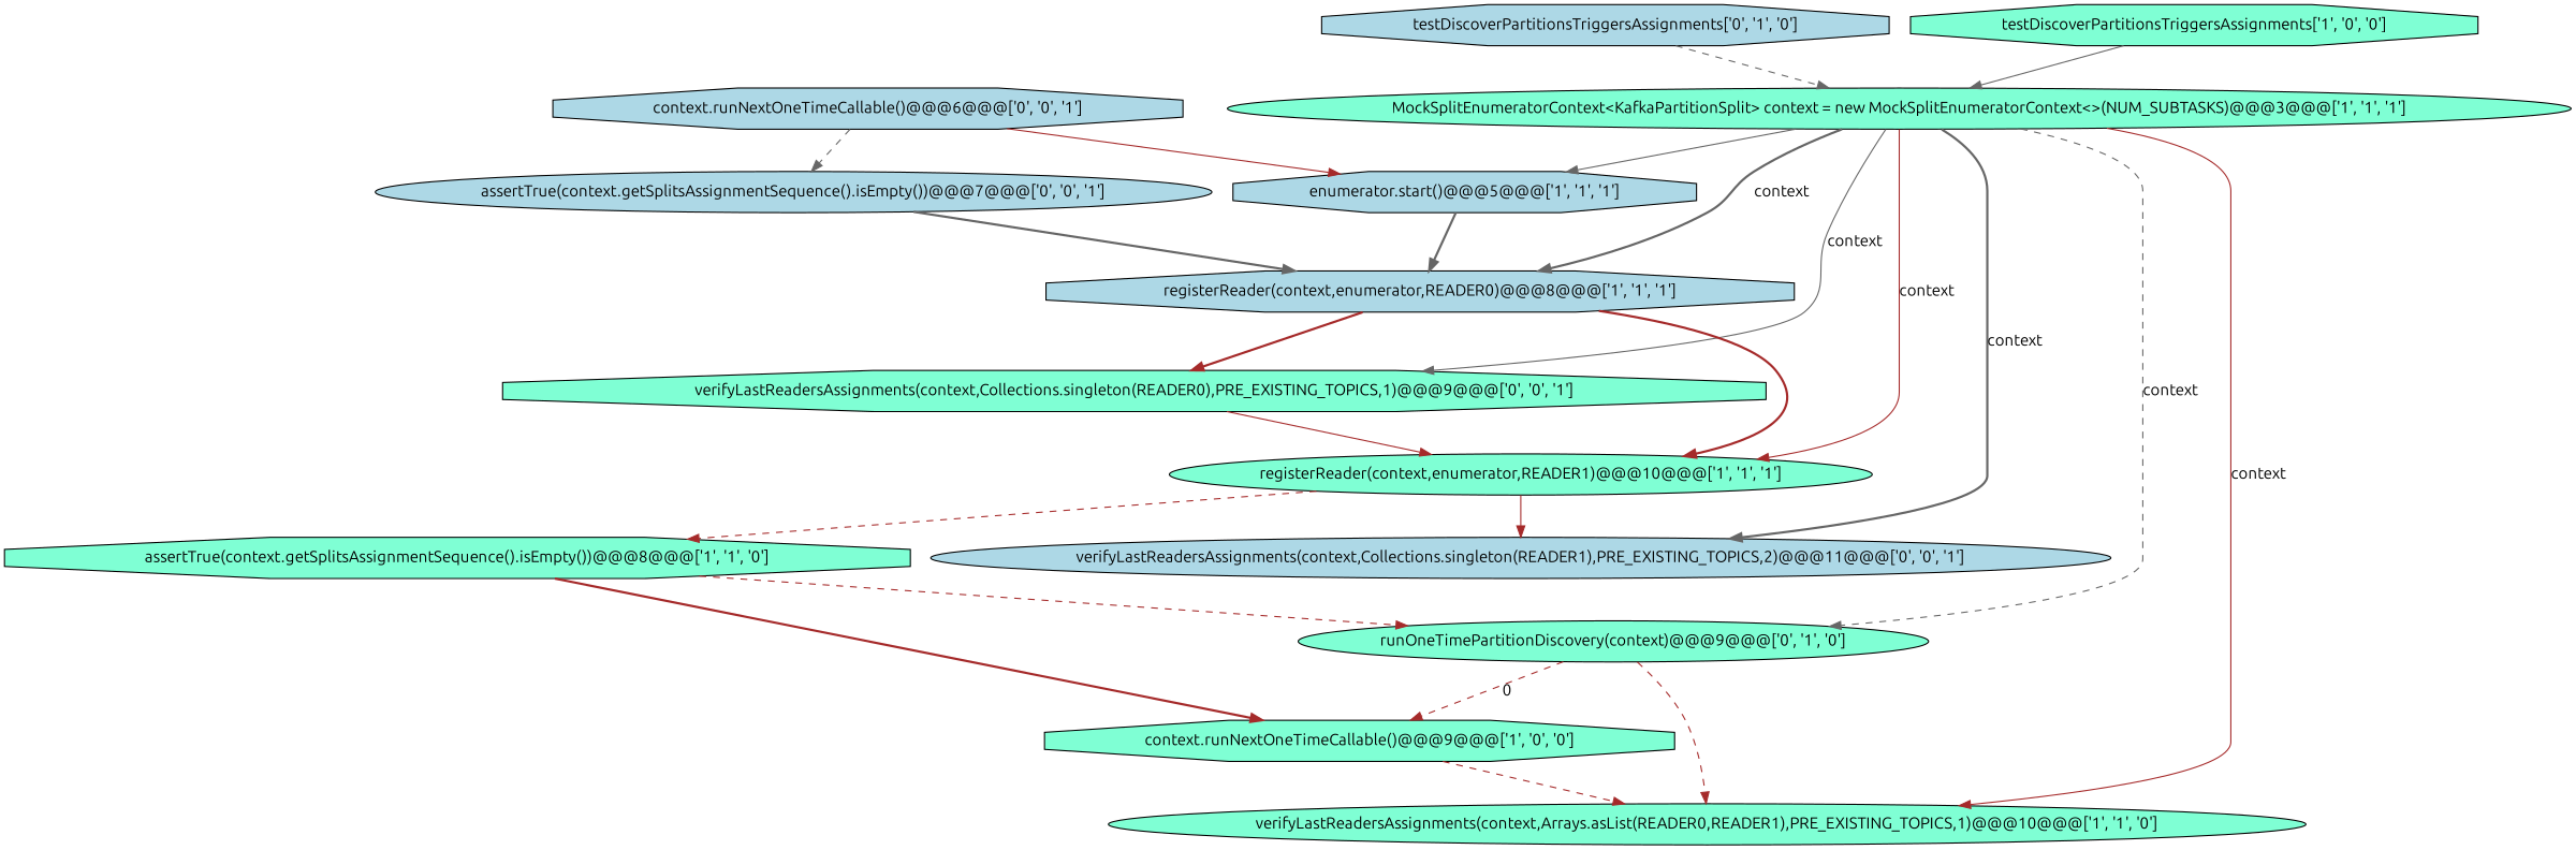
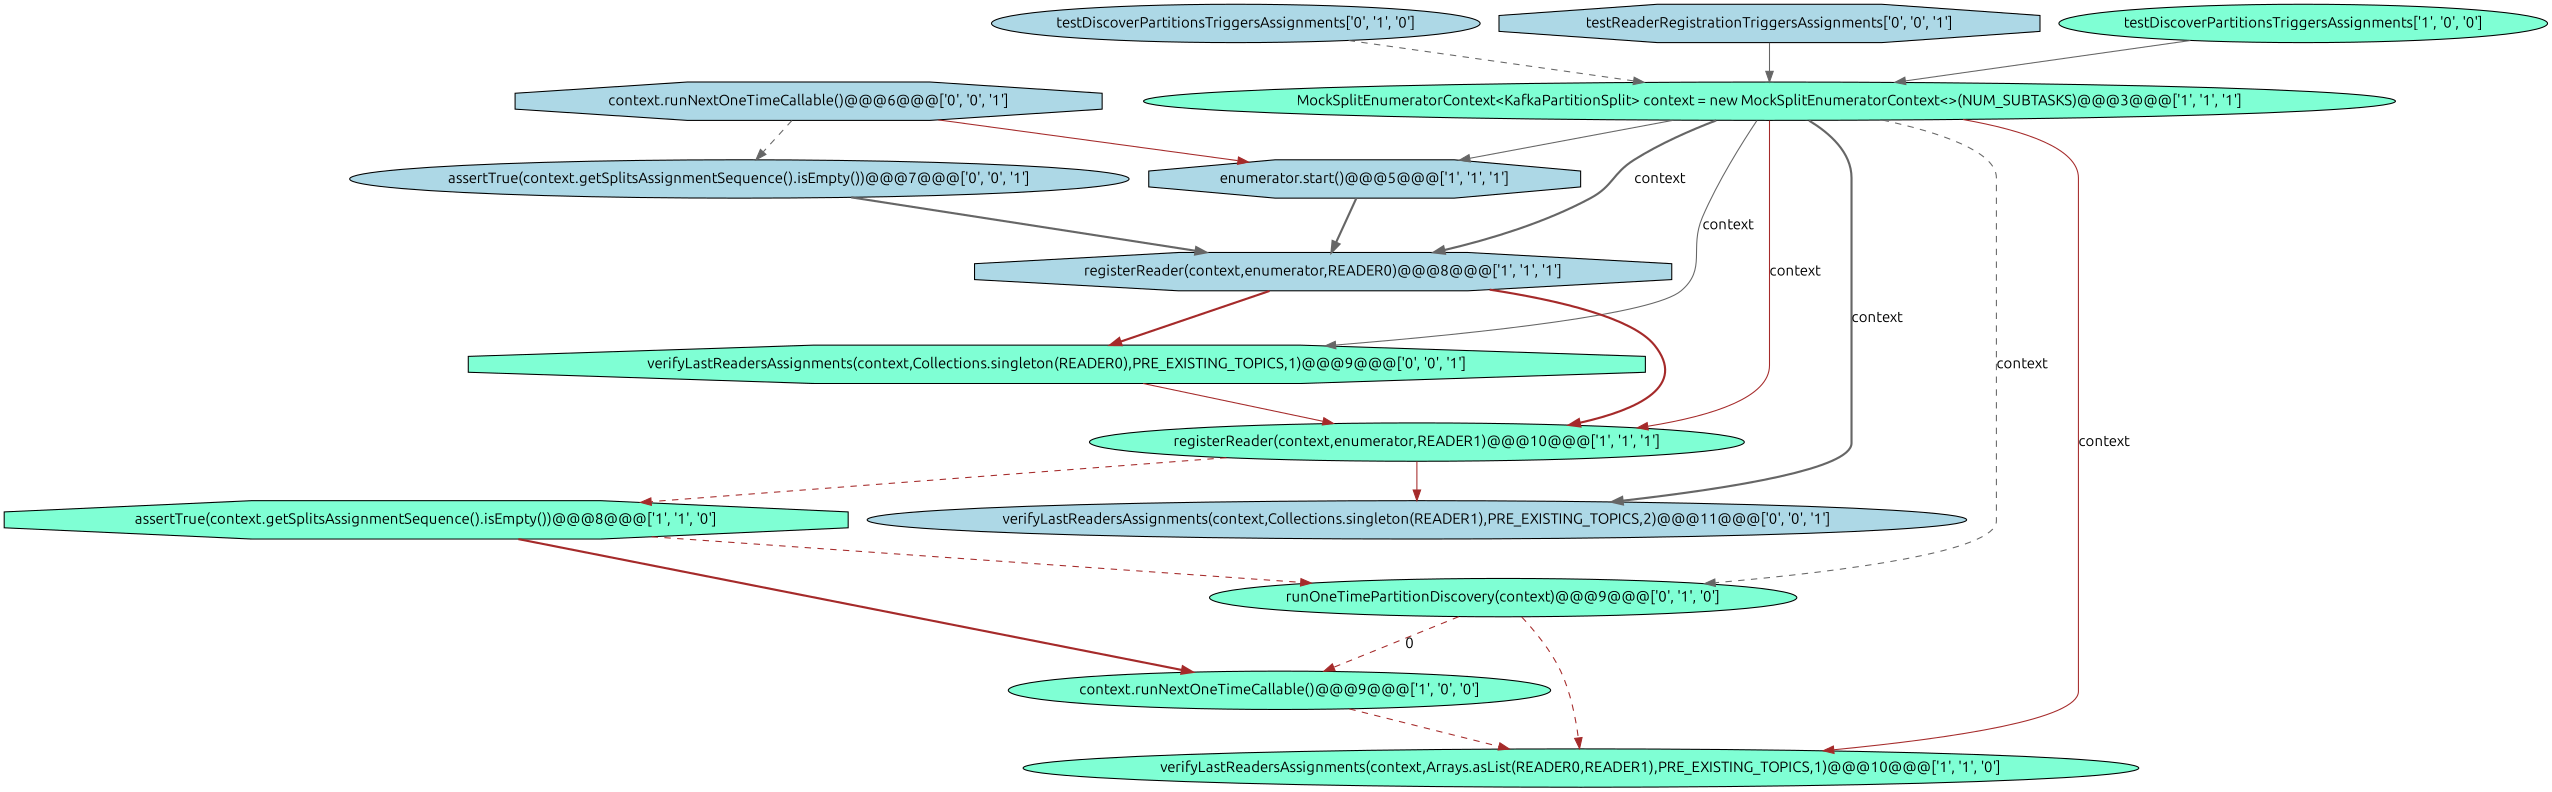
  digraph {
    fontname=Ubuntu
    node [fillcolor=aquamarine fontname=Ubuntu shape=ellipse style=filled]
    edge [color=brown fontname=Ubuntu style=solid]
    n1 [label="assertTrue(context.getSplitsAssignmentSequence().isEmpty())@@@8@@@['1', '1', '0']" shape=octagon]
    n2 [label="runOneTimePartitionDiscovery(context)@@@9@@@['0', '1', '0']"]
-   n3 [label="context.runNextOneTimeCallable()@@@9@@@['1', '0', '0']" shape=octagon]
+   n3 [label="context.runNextOneTimeCallable()@@@9@@@['1', '0', '0']"]
    n4 [label="verifyLastReadersAssignments(context,Arrays.asList(READER0,READER1),PRE_EXISTING_TOPICS,1)@@@10@@@['1', '1', '0']"]
-   n5 [fillcolor=lightblue label="testDiscoverPartitionsTriggersAssignments['0', '1', '0']" shape=octagon]
+   n5 [fillcolor=lightblue label="testDiscoverPartitionsTriggersAssignments['0', '1', '0']"]
    n6 [label="MockSplitEnumeratorContext<KafkaPartitionSplit> context = new MockSplitEnumeratorContext<>(NUM_SUBTASKS)@@@3@@@['1', '1', '1']"]
    n7 [fillcolor=lightblue label="verifyLastReadersAssignments(context,Collections.singleton(READER1),PRE_EXISTING_TOPICS,2)@@@11@@@['0', '0', '1']"]
    n8 [fillcolor=lightblue label="registerReader(context,enumerator,READER0)@@@8@@@['1', '1', '1']" shape=octagon]
    n9 [label="registerReader(context,enumerator,READER1)@@@10@@@['1', '1', '1']"]
    n10 [label="verifyLastReadersAssignments(context,Collections.singleton(READER0),PRE_EXISTING_TOPICS,1)@@@9@@@['0', '0', '1']" shape=octagon]
    n11 [fillcolor=lightblue label="enumerator.start()@@@5@@@['1', '1', '1']" shape=octagon]
    n12 [fillcolor=lightblue label="assertTrue(context.getSplitsAssignmentSequence().isEmpty())@@@7@@@['0', '0', '1']"]
-   n14 [label="testDiscoverPartitionsTriggersAssignments['1', '0', '0']" shape=octagon]
+   n13 [fillcolor=lightblue label="testReaderRegistrationTriggersAssignments['0', '0', '1']" shape=octagon]
+   n14 [label="testDiscoverPartitionsTriggersAssignments['1', '0', '0']"]
    n15 [fillcolor=lightblue label="context.runNextOneTimeCallable()@@@6@@@['0', '0', '1']" shape=octagon]
    n1 -> n2 [style=dashed]
    n1 -> n3 [style=bold]
    n2 -> n3 [label=0 style=dashed]
    n2 -> n4 [style=dashed]
    n3 -> n4 [style=dashed]
    n5 -> n6 [color=gray40 style=dashed]
    n6 -> n2 [color=gray40 label=context style=dashed]
    n6 -> n4 [label=context]
    n6 -> n7 [color=gray40 label=context style=bold]
    n6 -> n8 [color=gray40 label=context style=bold]
    n6 -> n9 [label=context]
    n6 -> n10 [color=gray40 label=context]
    n6 -> n11 [color=gray40]
    n8 -> n9 [style=bold]
    n8 -> n10 [style=bold]
    n9 -> n1 [style=dashed]
    n9 -> n7
    n10 -> n9
    n11 -> n8 [color=gray40 style=bold]
    n12 -> n8 [color=gray40 style=bold]
+   n13 -> n6 [color=gray40]
    n14 -> n6 [color=gray40]
    n15 -> n11
    n15 -> n12 [color=gray40 style=dashed]
  }
